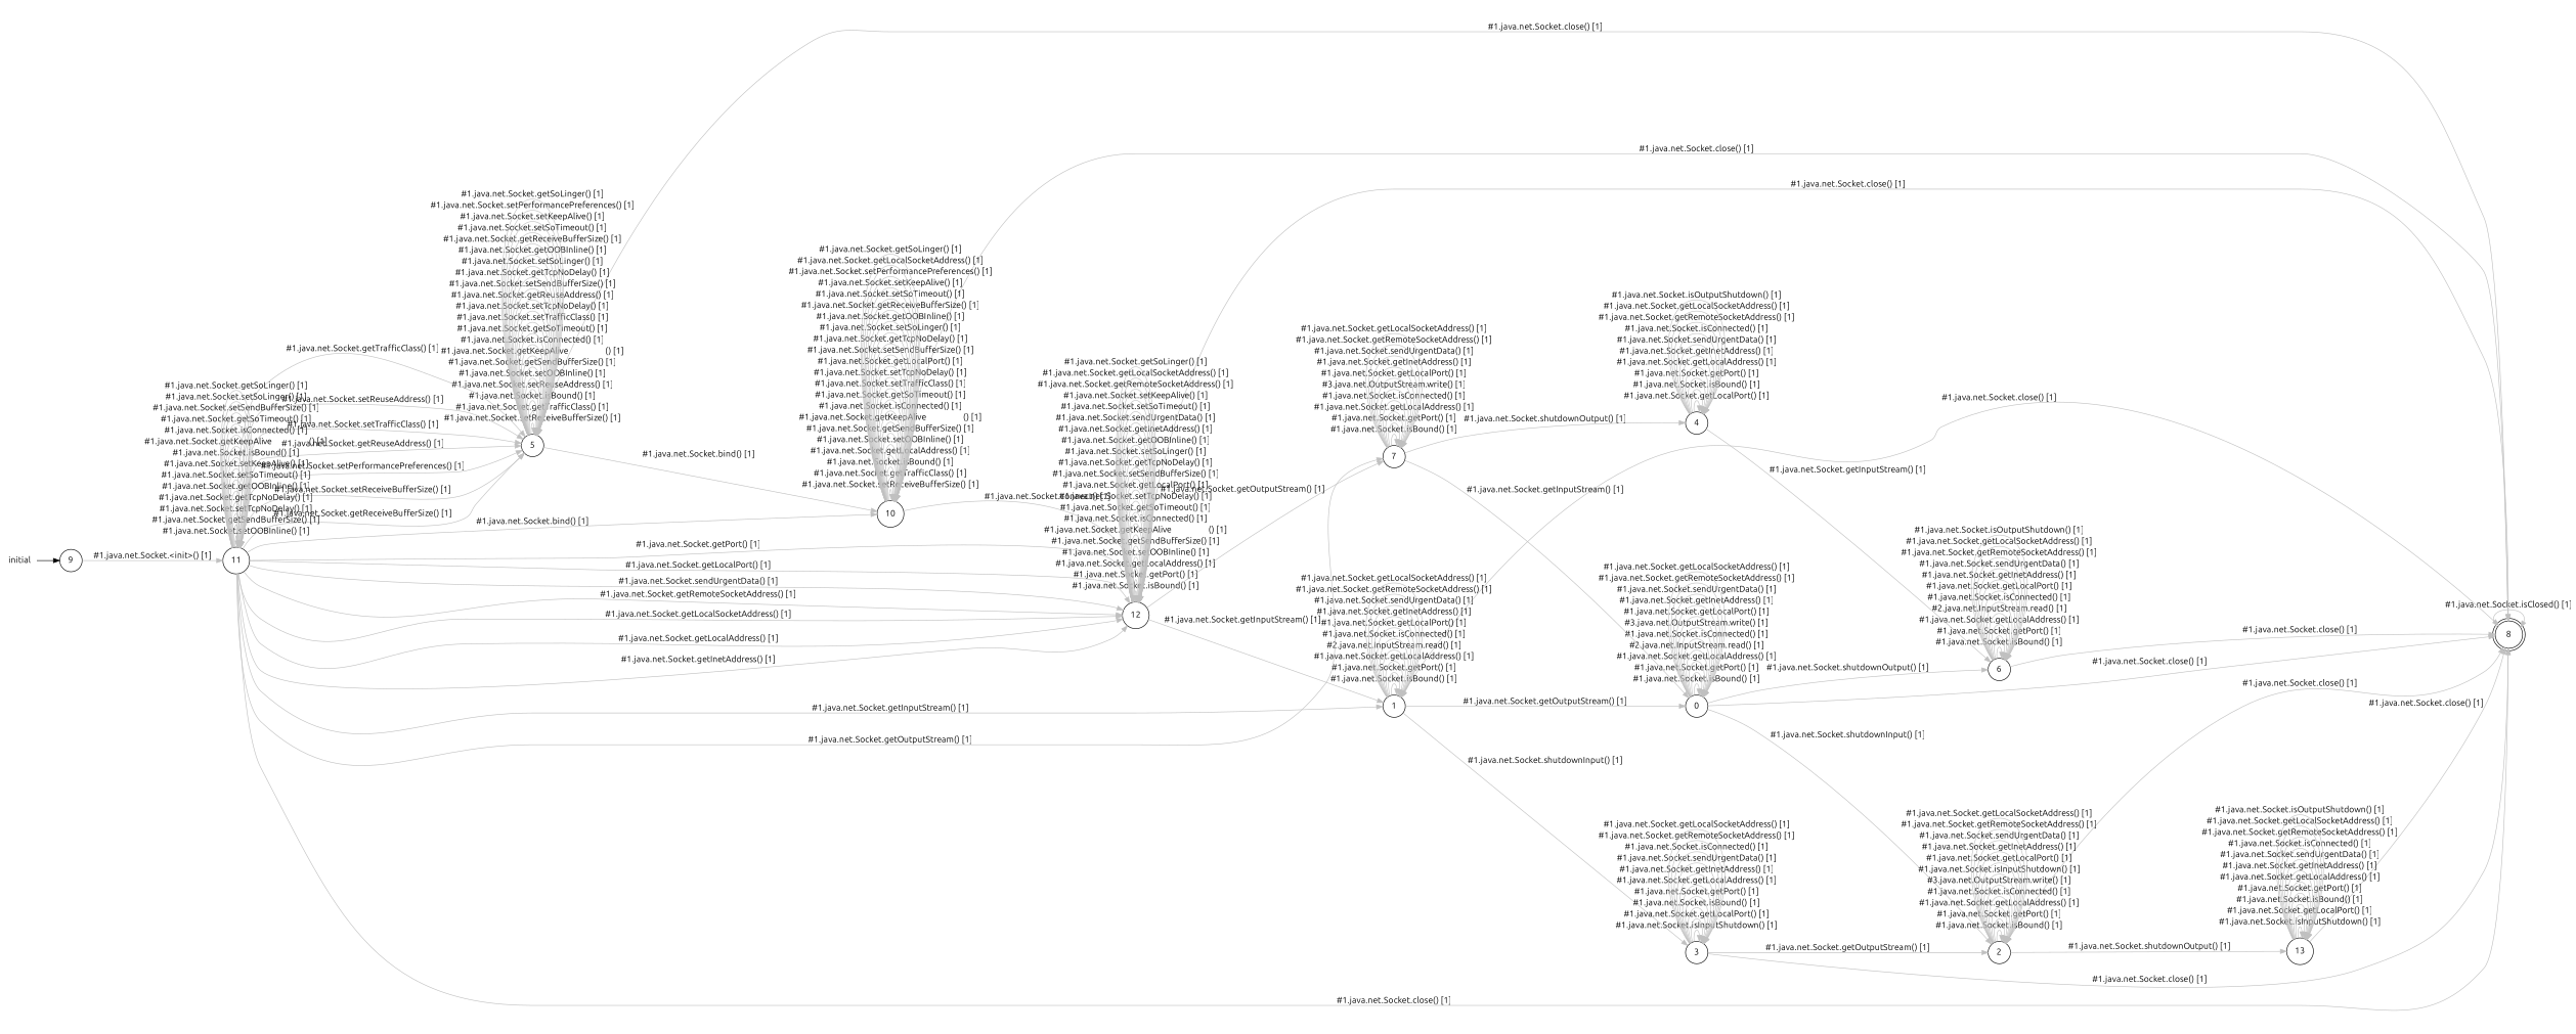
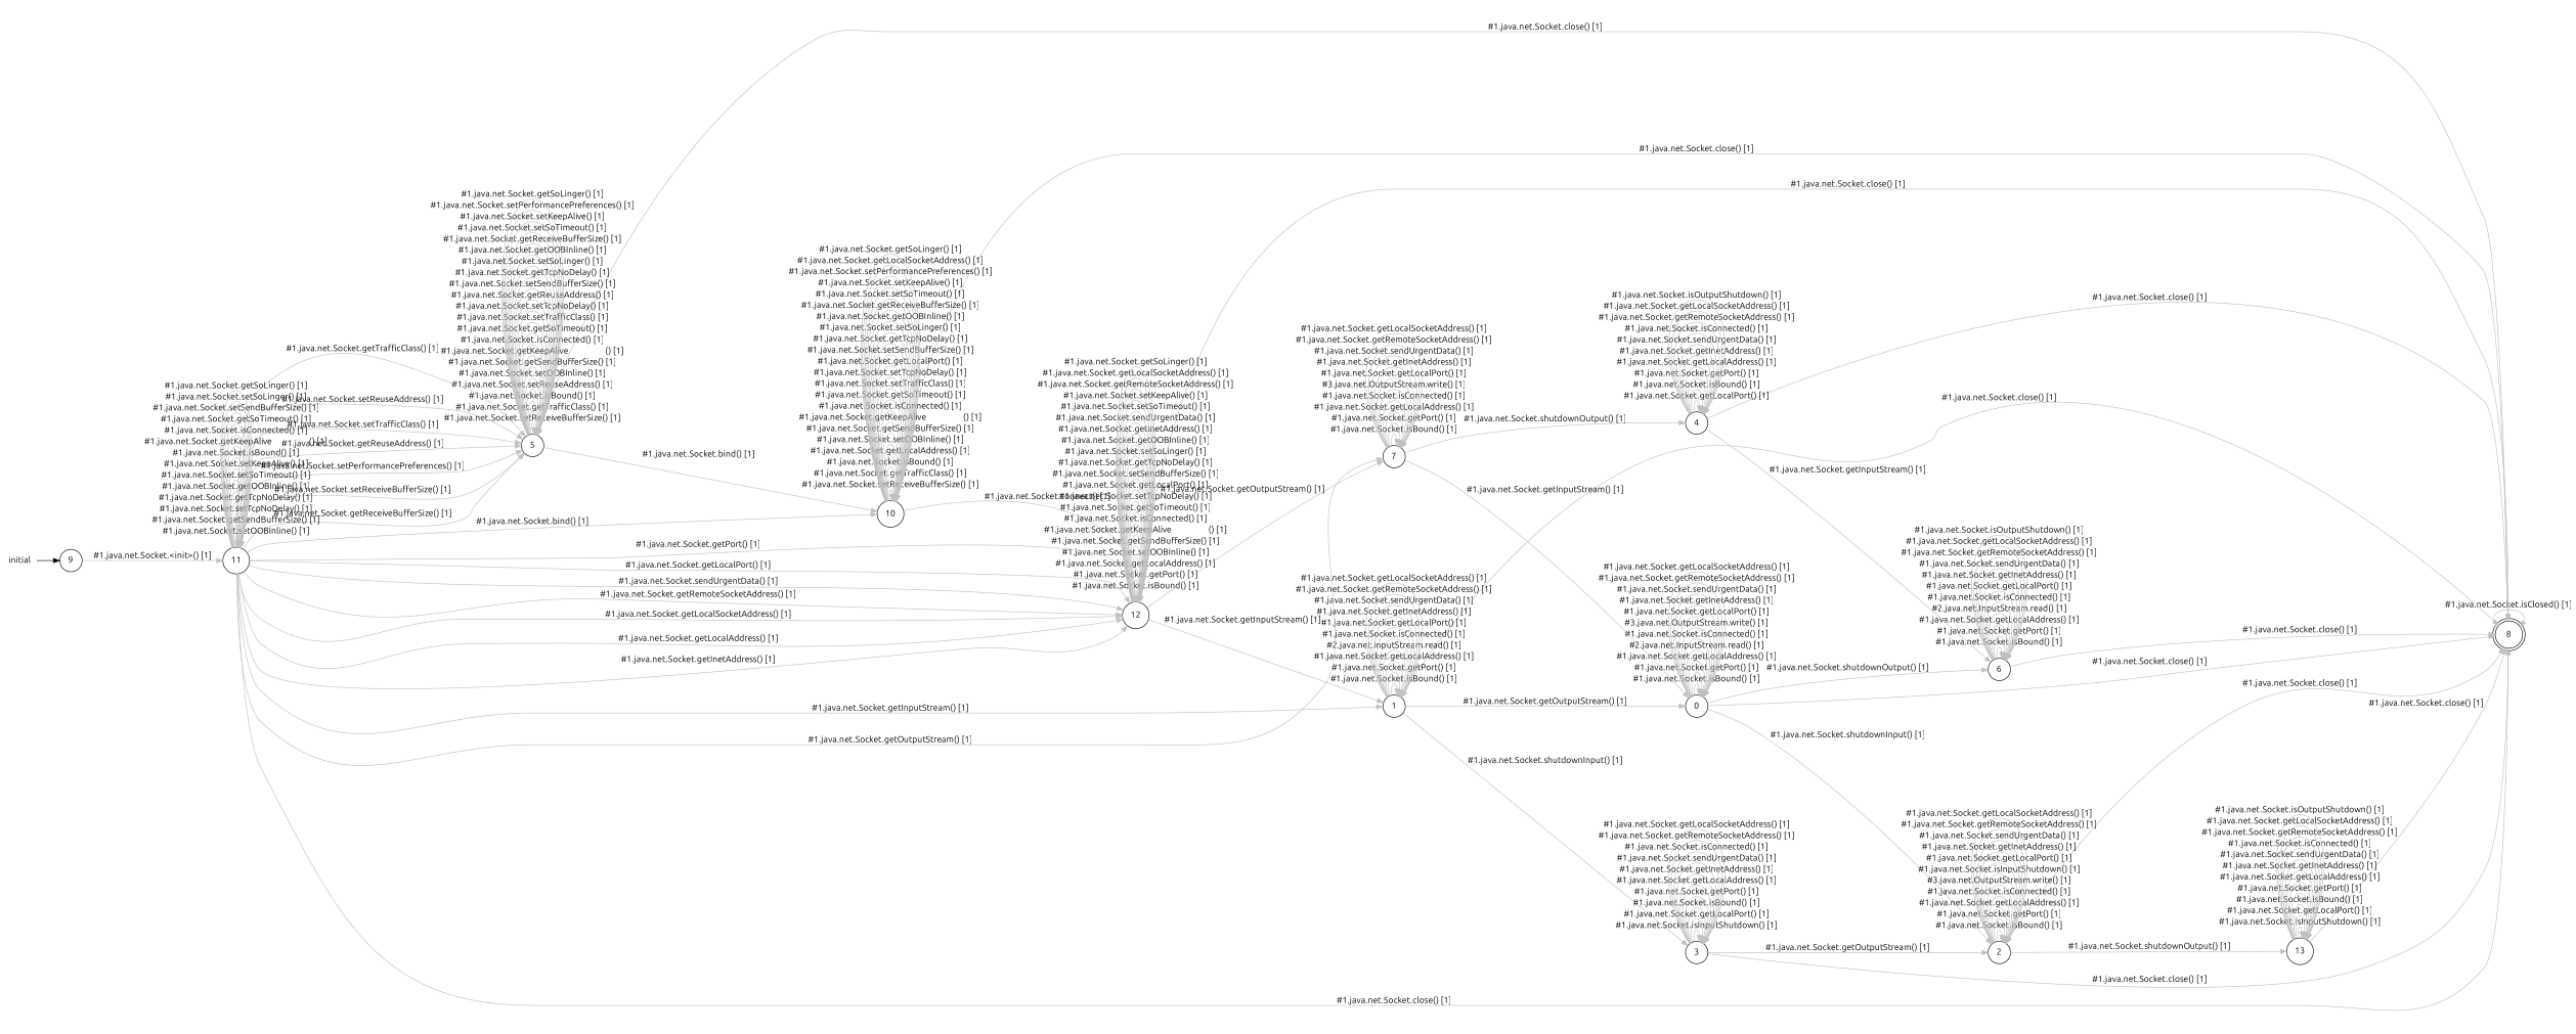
  digraph {
    fontname=Ubuntu
    rankdir=LR
    node [fontname=Ubuntu shape=circle]
    edge [color=gray fontname=Ubuntu style="setlinewidth(1)"]
    0
    8 [shape=doublecircle]
    2
    6
    13
    1
    3
    4
    5
    10
    12
    7
    9
    11
    initial [shape=plaintext]
    0 -> 0 [label="#1.java.net.Socket.isBound() [1]"]
    0 -> 0 [label="#1.java.net.Socket.getPort() [1]"]
    0 -> 0 [label="#1.java.net.Socket.getLocalAddress() [1]"]
    0 -> 0 [label="#2.java.net.InputStream.read() [1]"]
    0 -> 0 [label="#1.java.net.Socket.isConnected() [1]"]
    0 -> 0 [label="#3.java.net.OutputStream.write() [1]"]
    0 -> 0 [label="#1.java.net.Socket.getLocalPort() [1]"]
    0 -> 0 [label="#1.java.net.Socket.getInetAddress() [1]"]
    0 -> 0 [label="#1.java.net.Socket.sendUrgentData() [1]"]
    0 -> 0 [label="#1.java.net.Socket.getRemoteSocketAddress() [1]"]
    0 -> 0 [label="#1.java.net.Socket.getLocalSocketAddress() [1]"]
    0 -> 8 [label="#1.java.net.Socket.close() [1]"]
    0 -> 2 [label="#1.java.net.Socket.shutdownInput() [1]"]
    0 -> 6 [label="#1.java.net.Socket.shutdownOutput() [1]"]
    8 -> 8 [label="#1.java.net.Socket.isClosed() [1]"]
    2 -> 8 [label="#1.java.net.Socket.close() [1]"]
    2 -> 2 [label="#1.java.net.Socket.isBound() [1]"]
    2 -> 2 [label="#1.java.net.Socket.getPort() [1]"]
    2 -> 2 [label="#1.java.net.Socket.getLocalAddress() [1]"]
    2 -> 2 [label="#1.java.net.Socket.isConnected() [1]"]
    2 -> 2 [label="#3.java.net.OutputStream.write() [1]"]
    2 -> 2 [label="#1.java.net.Socket.isInputShutdown() [1]"]
    2 -> 2 [label="#1.java.net.Socket.getLocalPort() [1]"]
    2 -> 2 [label="#1.java.net.Socket.getInetAddress() [1]"]
    2 -> 2 [label="#1.java.net.Socket.sendUrgentData() [1]"]
    2 -> 2 [label="#1.java.net.Socket.getRemoteSocketAddress() [1]"]
    2 -> 2 [label="#1.java.net.Socket.getLocalSocketAddress() [1]"]
    2 -> 13 [label="#1.java.net.Socket.shutdownOutput() [1]"]
    6 -> 8 [label="#1.java.net.Socket.close() [1]"]
    6 -> 6 [label="#1.java.net.Socket.isBound() [1]"]
    6 -> 6 [label="#1.java.net.Socket.getPort() [1]"]
    6 -> 6 [label="#1.java.net.Socket.getLocalAddress() [1]"]
    6 -> 6 [label="#2.java.net.InputStream.read() [1]"]
    6 -> 6 [label="#1.java.net.Socket.isConnected() [1]"]
    6 -> 6 [label="#1.java.net.Socket.getLocalPort() [1]"]
    6 -> 6 [label="#1.java.net.Socket.getInetAddress() [1]"]
    6 -> 6 [label="#1.java.net.Socket.sendUrgentData() [1]"]
    6 -> 6 [label="#1.java.net.Socket.getRemoteSocketAddress() [1]"]
    6 -> 6 [label="#1.java.net.Socket.getLocalSocketAddress() [1]"]
    6 -> 6 [label="#1.java.net.Socket.isOutputShutdown() [1]"]
    13 -> 8 [label="#1.java.net.Socket.close() [1]"]
    13 -> 13 [label="#1.java.net.Socket.isInputShutdown() [1]"]
    13 -> 13 [label="#1.java.net.Socket.getLocalPort() [1]"]
    13 -> 13 [label="#1.java.net.Socket.isBound() [1]"]
    13 -> 13 [label="#1.java.net.Socket.getPort() [1]"]
    13 -> 13 [label="#1.java.net.Socket.getLocalAddress() [1]"]
    13 -> 13 [label="#1.java.net.Socket.getInetAddress() [1]"]
    13 -> 13 [label="#1.java.net.Socket.sendUrgentData() [1]"]
    13 -> 13 [label="#1.java.net.Socket.isConnected() [1]"]
    13 -> 13 [label="#1.java.net.Socket.getRemoteSocketAddress() [1]"]
    13 -> 13 [label="#1.java.net.Socket.getLocalSocketAddress() [1]"]
    13 -> 13 [label="#1.java.net.Socket.isOutputShutdown() [1]"]
    1 -> 0 [label="#1.java.net.Socket.getOutputStream() [1]"]
    1 -> 8 [label="#1.java.net.Socket.close() [1]"]
    1 -> 1 [label="#1.java.net.Socket.isBound() [1]"]
    1 -> 1 [label="#1.java.net.Socket.getPort() [1]"]
    1 -> 1 [label="#1.java.net.Socket.getLocalAddress() [1]"]
    1 -> 1 [label="#2.java.net.InputStream.read() [1]"]
    1 -> 1 [label="#1.java.net.Socket.isConnected() [1]"]
    1 -> 1 [label="#1.java.net.Socket.getLocalPort() [1]"]
    1 -> 1 [label="#1.java.net.Socket.getInetAddress() [1]"]
    1 -> 1 [label="#1.java.net.Socket.sendUrgentData() [1]"]
    1 -> 1 [label="#1.java.net.Socket.getRemoteSocketAddress() [1]"]
    1 -> 1 [label="#1.java.net.Socket.getLocalSocketAddress() [1]"]
    1 -> 3 [label="#1.java.net.Socket.shutdownInput() [1]"]
    3 -> 8 [label="#1.java.net.Socket.close() [1]"]
    3 -> 2 [label="#1.java.net.Socket.getOutputStream() [1]"]
    3 -> 3 [label="#1.java.net.Socket.isInputShutdown() [1]"]
    3 -> 3 [label="#1.java.net.Socket.getLocalPort() [1]"]
    3 -> 3 [label="#1.java.net.Socket.isBound() [1]"]
    3 -> 3 [label="#1.java.net.Socket.getPort() [1]"]
    3 -> 3 [label="#1.java.net.Socket.getLocalAddress() [1]"]
    3 -> 3 [label="#1.java.net.Socket.getInetAddress() [1]"]
    3 -> 3 [label="#1.java.net.Socket.sendUrgentData() [1]"]
    3 -> 3 [label="#1.java.net.Socket.isConnected() [1]"]
    3 -> 3 [label="#1.java.net.Socket.getRemoteSocketAddress() [1]"]
    3 -> 3 [label="#1.java.net.Socket.getLocalSocketAddress() [1]"]
+   4 -> 8 [label="#1.java.net.Socket.close() [1]"]
    4 -> 6 [label="#1.java.net.Socket.getInputStream() [1]"]
    4 -> 4 [label="#1.java.net.Socket.getLocalPort() [1]"]
    4 -> 4 [label="#1.java.net.Socket.isBound() [1]"]
    4 -> 4 [label="#1.java.net.Socket.getPort() [1]"]
    4 -> 4 [label="#1.java.net.Socket.getLocalAddress() [1]"]
    4 -> 4 [label="#1.java.net.Socket.getInetAddress() [1]"]
    4 -> 4 [label="#1.java.net.Socket.sendUrgentData() [1]"]
    4 -> 4 [label="#1.java.net.Socket.isConnected() [1]"]
    4 -> 4 [label="#1.java.net.Socket.getRemoteSocketAddress() [1]"]
    4 -> 4 [label="#1.java.net.Socket.getLocalSocketAddress() [1]"]
    4 -> 4 [label="#1.java.net.Socket.isOutputShutdown() [1]"]
    5 -> 8 [label="#1.java.net.Socket.close() [1]"]
    5 -> 5 [label="#1.java.net.Socket.setReceiveBufferSize() [1]"]
    5 -> 5 [label="#1.java.net.Socket.getTrafficClass() [1]"]
    5 -> 5 [label="#1.java.net.Socket.isBound() [1]"]
    5 -> 5 [label="#1.java.net.Socket.setReuseAddress() [1]"]
    5 -> 5 [label="#1.java.net.Socket.setOOBInline() [1]"]
    5 -> 5 [label="#1.java.net.Socket.getSendBufferSize() [1]"]
    5 -> 5 [label="#1.java.net.Socket.getKeepAlive			() [1]"]
    5 -> 5 [label="#1.java.net.Socket.isConnected() [1]"]
    5 -> 5 [label="#1.java.net.Socket.getSoTimeout() [1]"]
    5 -> 5 [label="#1.java.net.Socket.setTrafficClass() [1]"]
    5 -> 5 [label="#1.java.net.Socket.setTcpNoDelay() [1]"]
    5 -> 5 [label="#1.java.net.Socket.getReuseAddress() [1]"]
    5 -> 5 [label="#1.java.net.Socket.setSendBufferSize() [1]"]
    5 -> 5 [label="#1.java.net.Socket.getTcpNoDelay() [1]"]
    5 -> 5 [label="#1.java.net.Socket.setSoLinger() [1]"]
    5 -> 5 [label="#1.java.net.Socket.getOOBInline() [1]"]
    5 -> 5 [label="#1.java.net.Socket.getReceiveBufferSize() [1]"]
    5 -> 5 [label="#1.java.net.Socket.setSoTimeout() [1]"]
    5 -> 5 [label="#1.java.net.Socket.setKeepAlive() [1]"]
    5 -> 5 [label="#1.java.net.Socket.setPerformancePreferences() [1]"]
    5 -> 5 [label="#1.java.net.Socket.getSoLinger() [1]"]
    5 -> 10 [label="#1.java.net.Socket.bind() [1]"]
    10 -> 8 [label="#1.java.net.Socket.close() [1]"]
    10 -> 10 [label="#1.java.net.Socket.setReceiveBufferSize() [1]"]
    10 -> 10 [label="#1.java.net.Socket.getTrafficClass() [1]"]
    10 -> 10 [label="#1.java.net.Socket.isBound() [1]"]
    10 -> 10 [label="#1.java.net.Socket.getLocalAddress() [1]"]
    10 -> 10 [label="#1.java.net.Socket.setOOBInline() [1]"]
    10 -> 10 [label="#1.java.net.Socket.getSendBufferSize() [1]"]
    10 -> 10 [label="#1.java.net.Socket.getKeepAlive			() [1]"]
    10 -> 10 [label="#1.java.net.Socket.isConnected() [1]"]
    10 -> 10 [label="#1.java.net.Socket.getSoTimeout() [1]"]
    10 -> 10 [label="#1.java.net.Socket.setTrafficClass() [1]"]
    10 -> 10 [label="#1.java.net.Socket.setTcpNoDelay() [1]"]
    10 -> 10 [label="#1.java.net.Socket.getLocalPort() [1]"]
    10 -> 10 [label="#1.java.net.Socket.setSendBufferSize() [1]"]
    10 -> 10 [label="#1.java.net.Socket.getTcpNoDelay() [1]"]
    10 -> 10 [label="#1.java.net.Socket.setSoLinger() [1]"]
    10 -> 10 [label="#1.java.net.Socket.getOOBInline() [1]"]
    10 -> 10 [label="#1.java.net.Socket.getReceiveBufferSize() [1]"]
    10 -> 10 [label="#1.java.net.Socket.setSoTimeout() [1]"]
    10 -> 10 [label="#1.java.net.Socket.setKeepAlive() [1]"]
    10 -> 10 [label="#1.java.net.Socket.setPerformancePreferences() [1]"]
    10 -> 10 [label="#1.java.net.Socket.getLocalSocketAddress() [1]"]
    10 -> 10 [label="#1.java.net.Socket.getSoLinger() [1]"]
    10 -> 12 [label="#1.java.net.Socket.connect() [1]"]
    12 -> 8 [label="#1.java.net.Socket.close() [1]"]
    12 -> 1 [label="#1.java.net.Socket.getInputStream() [1]"]
    12 -> 12 [label="#1.java.net.Socket.isBound() [1]"]
    12 -> 12 [label="#1.java.net.Socket.getPort() [1]"]
    12 -> 12 [label="#1.java.net.Socket.getLocalAddress() [1]"]
    12 -> 12 [label="#1.java.net.Socket.setOOBInline() [1]"]
    12 -> 12 [label="#1.java.net.Socket.getSendBufferSize() [1]"]
    12 -> 12 [label="#1.java.net.Socket.getKeepAlive			() [1]"]
    12 -> 12 [label="#1.java.net.Socket.isConnected() [1]"]
    12 -> 12 [label="#1.java.net.Socket.getSoTimeout() [1]"]
    12 -> 12 [label="#1.java.net.Socket.setTcpNoDelay() [1]"]
    12 -> 12 [label="#1.java.net.Socket.getLocalPort() [1]"]
    12 -> 12 [label="#1.java.net.Socket.setSendBufferSize() [1]"]
    12 -> 12 [label="#1.java.net.Socket.getTcpNoDelay() [1]"]
    12 -> 12 [label="#1.java.net.Socket.setSoLinger() [1]"]
    12 -> 12 [label="#1.java.net.Socket.getOOBInline() [1]"]
    12 -> 12 [label="#1.java.net.Socket.getInetAddress() [1]"]
    12 -> 12 [label="#1.java.net.Socket.sendUrgentData() [1]"]
    12 -> 12 [label="#1.java.net.Socket.setSoTimeout() [1]"]
    12 -> 12 [label="#1.java.net.Socket.setKeepAlive() [1]"]
    12 -> 12 [label="#1.java.net.Socket.getRemoteSocketAddress() [1]"]
    12 -> 12 [label="#1.java.net.Socket.getLocalSocketAddress() [1]"]
    12 -> 12 [label="#1.java.net.Socket.getSoLinger() [1]"]
    12 -> 7 [label="#1.java.net.Socket.getOutputStream() [1]"]
    7 -> 0 [label="#1.java.net.Socket.getInputStream() [1]"]
    7 -> 4 [label="#1.java.net.Socket.shutdownOutput() [1]"]
    7 -> 7 [label="#1.java.net.Socket.isBound() [1]"]
    7 -> 7 [label="#1.java.net.Socket.getPort() [1]"]
    7 -> 7 [label="#1.java.net.Socket.getLocalAddress() [1]"]
    7 -> 7 [label="#1.java.net.Socket.isConnected() [1]"]
    7 -> 7 [label="#3.java.net.OutputStream.write() [1]"]
    7 -> 7 [label="#1.java.net.Socket.getLocalPort() [1]"]
    7 -> 7 [label="#1.java.net.Socket.getInetAddress() [1]"]
    7 -> 7 [label="#1.java.net.Socket.sendUrgentData() [1]"]
    7 -> 7 [label="#1.java.net.Socket.getRemoteSocketAddress() [1]"]
    7 -> 7 [label="#1.java.net.Socket.getLocalSocketAddress() [1]"]
    9 -> 11 [label="#1.java.net.Socket.<init>() [1]"]
    11 -> 8 [label="#1.java.net.Socket.close() [1]"]
    11 -> 1 [label="#1.java.net.Socket.getInputStream() [1]"]
    11 -> 5 [label="#1.java.net.Socket.getTrafficClass() [1]"]
    11 -> 5 [label="#1.java.net.Socket.setReuseAddress() [1]"]
    11 -> 5 [label="#1.java.net.Socket.setTrafficClass() [1]"]
    11 -> 5 [label="#1.java.net.Socket.getReuseAddress() [1]"]
    11 -> 5 [label="#1.java.net.Socket.setPerformancePreferences() [1]"]
    11 -> 5 [label="#1.java.net.Socket.setReceiveBufferSize() [1]"]
    11 -> 5 [label="#1.java.net.Socket.getReceiveBufferSize() [1]"]
    11 -> 10 [label="#1.java.net.Socket.bind() [1]"]
    11 -> 12 [label="#1.java.net.Socket.getPort() [1]"]
    11 -> 12 [label="#1.java.net.Socket.getLocalPort() [1]"]
    11 -> 12 [label="#1.java.net.Socket.sendUrgentData() [1]"]
    11 -> 12 [label="#1.java.net.Socket.getRemoteSocketAddress() [1]"]
    11 -> 12 [label="#1.java.net.Socket.getLocalSocketAddress() [1]"]
    11 -> 12 [label="#1.java.net.Socket.getLocalAddress() [1]"]
    11 -> 12 [label="#1.java.net.Socket.getInetAddress() [1]"]
    11 -> 7 [label="#1.java.net.Socket.getOutputStream() [1]"]
    11 -> 11 [label="#1.java.net.Socket.setOOBInline() [1]"]
    11 -> 11 [label="#1.java.net.Socket.getSendBufferSize() [1]"]
    11 -> 11 [label="#1.java.net.Socket.setTcpNoDelay() [1]"]
    11 -> 11 [label="#1.java.net.Socket.getTcpNoDelay() [1]"]
    11 -> 11 [label="#1.java.net.Socket.getOOBInline() [1]"]
    11 -> 11 [label="#1.java.net.Socket.setSoTimeout() [1]"]
    11 -> 11 [label="#1.java.net.Socket.setKeepAlive() [1]"]
    11 -> 11 [label="#1.java.net.Socket.isBound() [1]"]
    11 -> 11 [label="#1.java.net.Socket.getKeepAlive			() [1]"]
    11 -> 11 [label="#1.java.net.Socket.isConnected() [1]"]
    11 -> 11 [label="#1.java.net.Socket.getSoTimeout() [1]"]
    11 -> 11 [label="#1.java.net.Socket.setSendBufferSize() [1]"]
    11 -> 11 [label="#1.java.net.Socket.setSoLinger() [1]"]
    11 -> 11 [label="#1.java.net.Socket.getSoLinger() [1]"]
    initial -> 9 [color="" style=""]
  }
